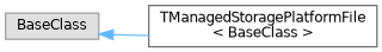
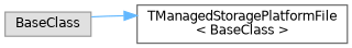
  digraph {
    rankdir=LR
    node [fontname=Helvetica fontsize=10 shape=box style=filled]
    n1 [color=grey60 fillcolor="#E0E0E0" height=0.2 label=BaseClass width=0.4]
    n2 [color=grey40 fillcolor=white height=0.2 label="TManagedStoragePlatformFile\l\< BaseClass \>" width=0.4]
-   n1 -> n2 [color=steelblue1 dir=back fontname=Helvetica fontsize=10 labelfontname=Helvetica labelfontsize=10 style=solid]
+   n2 -> n1 [color=steelblue1 dir=back fontname=Helvetica fontsize=10 labelfontname=Helvetica labelfontsize=10 style=solid]
  }
